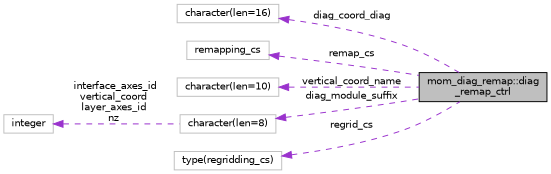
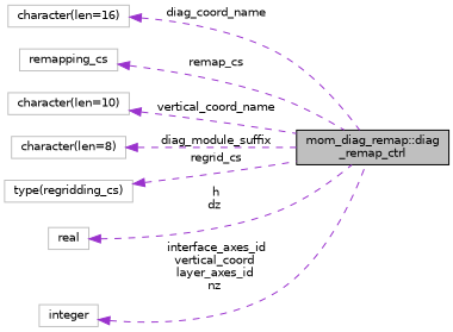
  digraph {
    rankdir=LR
    node [color=grey75 fillcolor=white fontname=Helvetica fontsize=10 shape=record style=filled]
    edge [color=darkorchid3 dir=back fontname=Helvetica fontsize=10 labelfontname=Helvetica labelfontsize=10 style=dashed]
    n1 [color=black fillcolor=grey75 fontcolor=black height=0.2 label="mom_diag_remap::diag\l_remap_ctrl" width=0.4]
    n2 [height=0.2 label="character(len=16)" width=0.4]
    n3 [height=0.2 label=remapping_cs width=0.4]
    n4 [height=0.2 label="character(len=10)" width=0.4]
    n5 [height=0.2 label="character(len=8)" width=0.4]
    n6 [height=0.2 label="type(regridding_cs)" width=0.4]
+   n7 [height=0.2 label=real width=0.4]
    n8 [height=0.2 label=integer width=0.4]
-   n2 -> n1 [label=" diag_coord_diag"]
+   n2 -> n1 [label=" diag_coord_name"]
    n3 -> n1 [label=" remap_cs"]
    n4 -> n1 [label=" vertical_coord_name"]
    n5 -> n1 [label=" diag_module_suffix"]
    n6 -> n1 [label=" regrid_cs"]
-   n8 -> n5 [label=" interface_axes_id\nvertical_coord\nlayer_axes_id\nnz"]
+   n7 -> n1 [label=" h\ndz"]
+   n8 -> n1 [label=" interface_axes_id\nvertical_coord\nlayer_axes_id\nnz"]
  }
